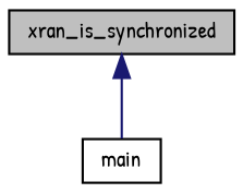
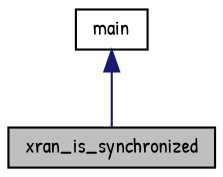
  digraph {
    rankdir=TB
    fontname="Patrick Hand"
    node [color=black fontname="Patrick Hand" fontsize=10 shape=record style=filled]
    n1 [fillcolor=grey75 fontcolor=black height=0.2 label=xran_is_synchronized width=0.4]
    n2 [fillcolor=white height=0.2 label=main width=0.4]
-   n1 -> n2 [color=midnightblue dir=back fontname="Patrick Hand" fontsize=10 labelfontname=Helvetica labelfontsize=10 style=solid]
+   n2 -> n1 [color=midnightblue dir=back fontname="Patrick Hand" fontsize=10 labelfontname=Helvetica labelfontsize=10 style=solid]
  }
